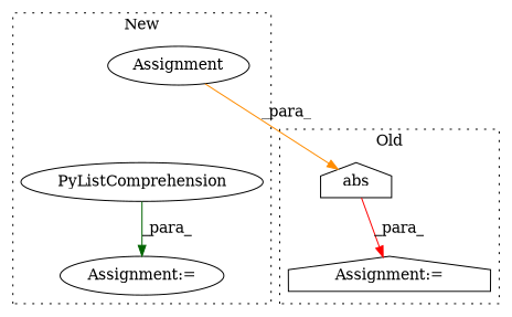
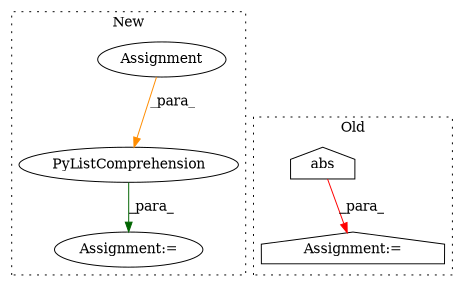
  digraph {
    node [a=7 l=1 shape=ellipse]
    n1 [a=32 l="4,1" label=abs s="2184,2195" shape=house]
    n2 [label="Assignment:=" s=2161 shape=house]
    n3 [a=113 l=46 label=Assignment s=1968]
    n4 [a=109 l=177 label=PyListComprehension s=1845]
    n5 [label="Assignment:=" s=1821]
    subgraph cluster_1 {
      label=Old
      style=dotted
      n1
      n2
    }
    subgraph cluster_2 {
      label=New
      style=dotted
      n3
      n4
      n5
    }
    n1 -> n2 [color=red label=_para_]
-   n3 -> n1 [color=darkorange label=_para_]
+   n3 -> n4 [color=darkorange label=_para_]
    n4 -> n5 [color=darkgreen label=_para_]
  }
